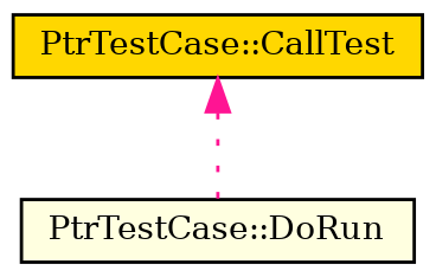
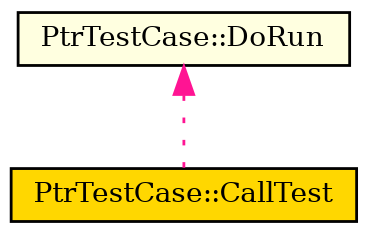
  digraph {
    rankdir=TB
    fontname="DejaVu Serif"
    node [color=black fontname="DejaVu Serif" fontsize=10 shape=record style=filled]
    n1 [fillcolor=gold fontcolor=black height=0.2 label="PtrTestCase::CallTest" width=0.4]
    n2 [fillcolor=lightyellow height=0.2 label="PtrTestCase::DoRun" width=0.4]
-   n1 -> n2 [color=deeppink dir=back fontname="DejaVu Serif" fontsize=10 labelfontname=Helvetica labelfontsize=10 style=dotted]
+   n2 -> n1 [color=deeppink dir=back fontname="DejaVu Serif" fontsize=10 labelfontname=Helvetica labelfontsize=10 style=dotted]
  }
